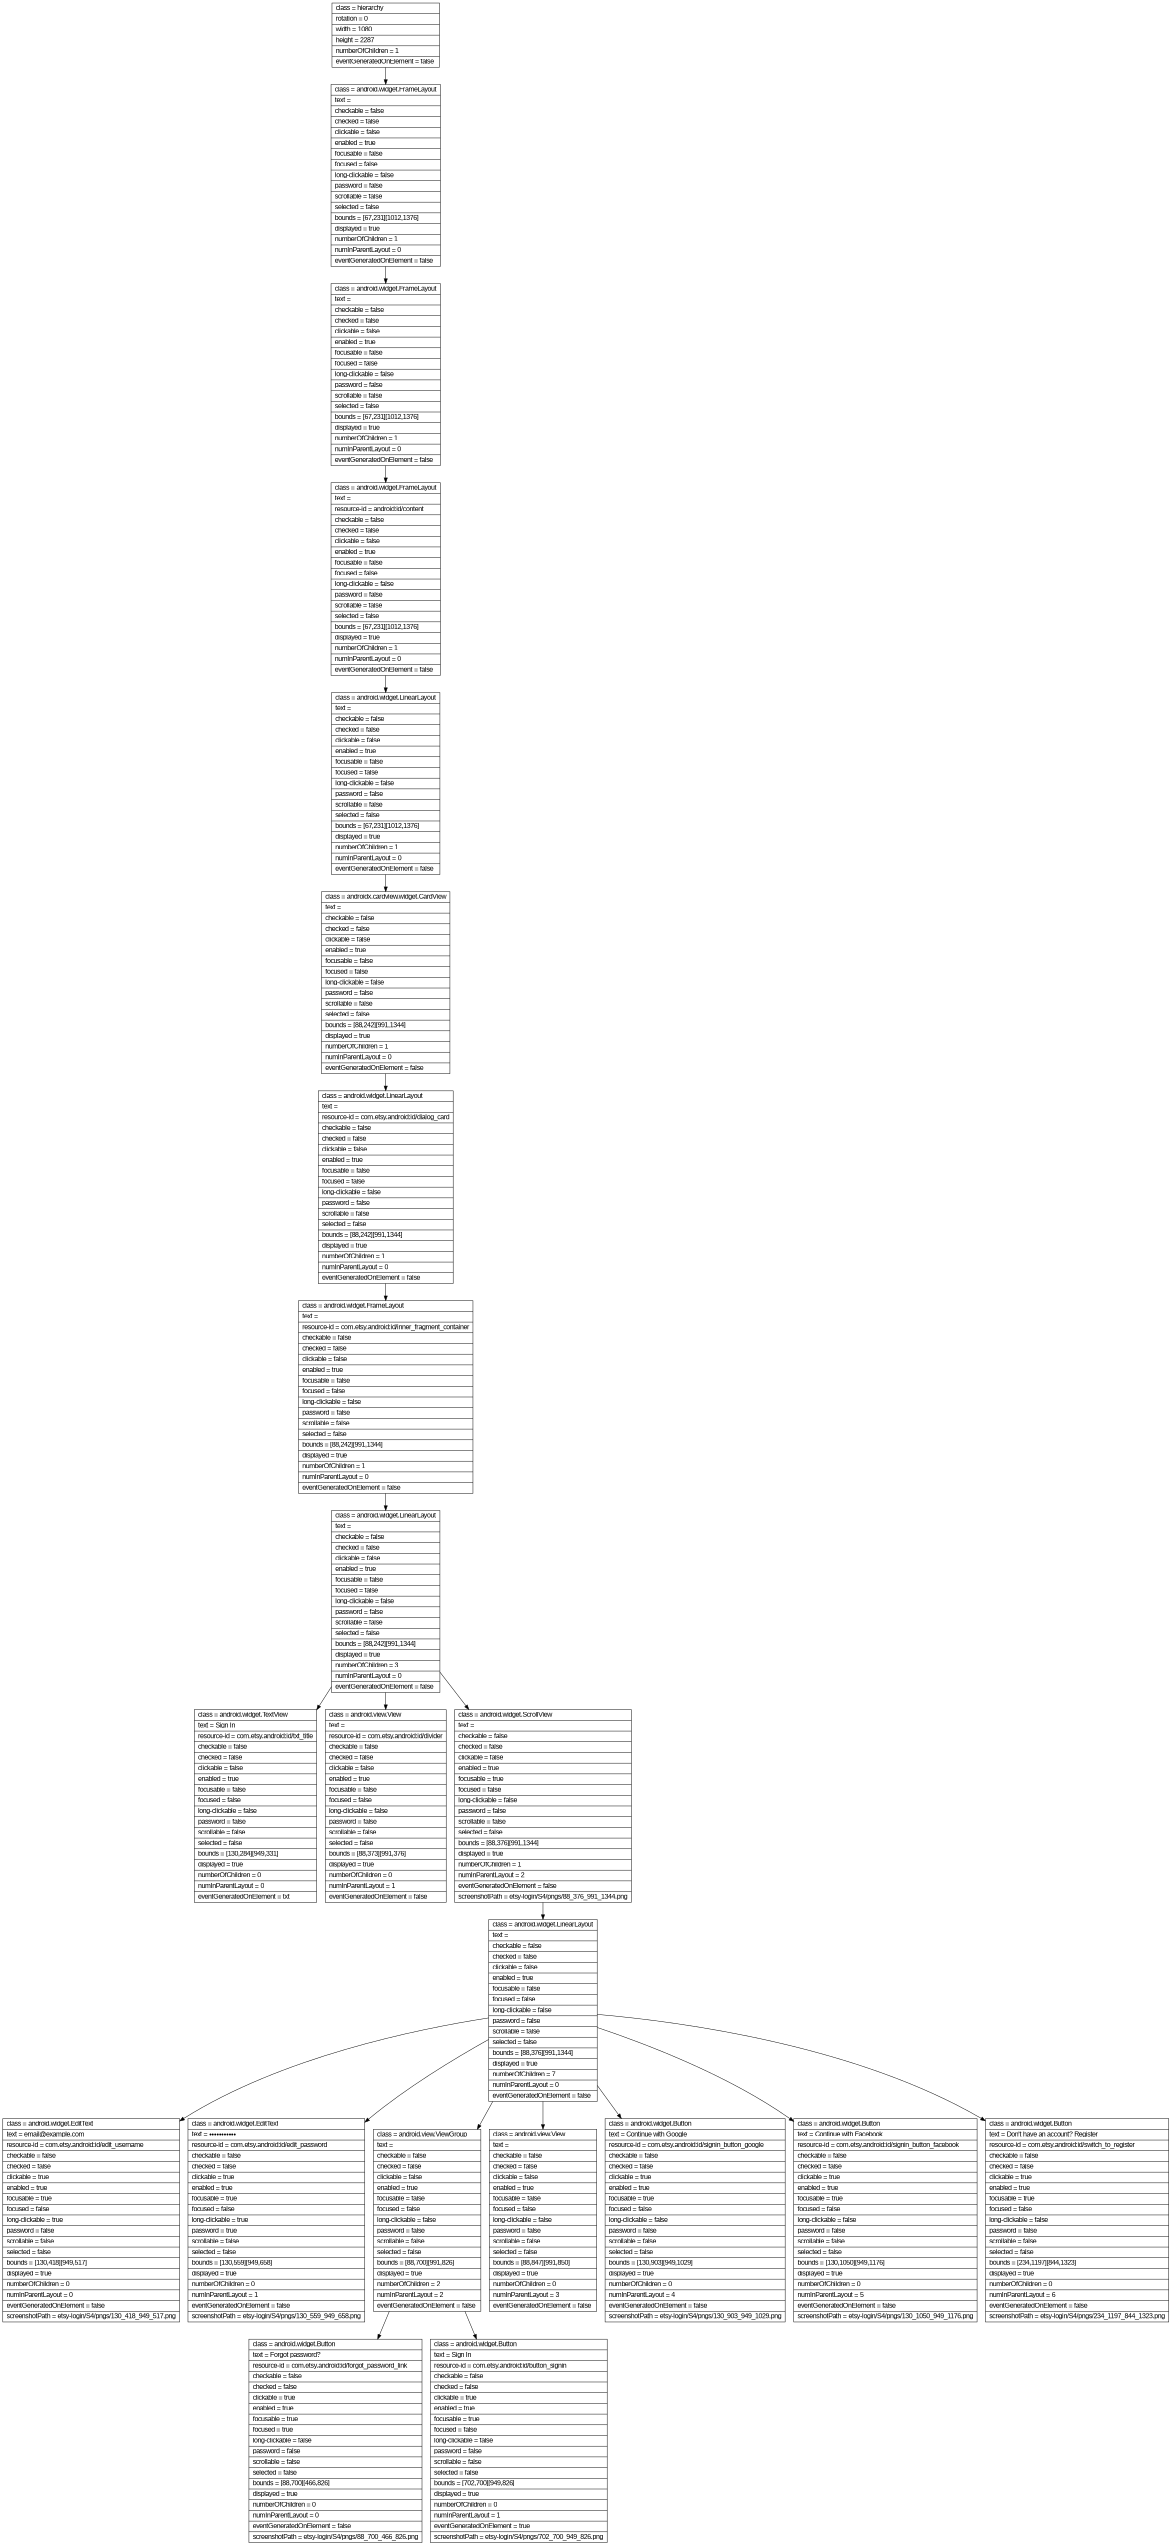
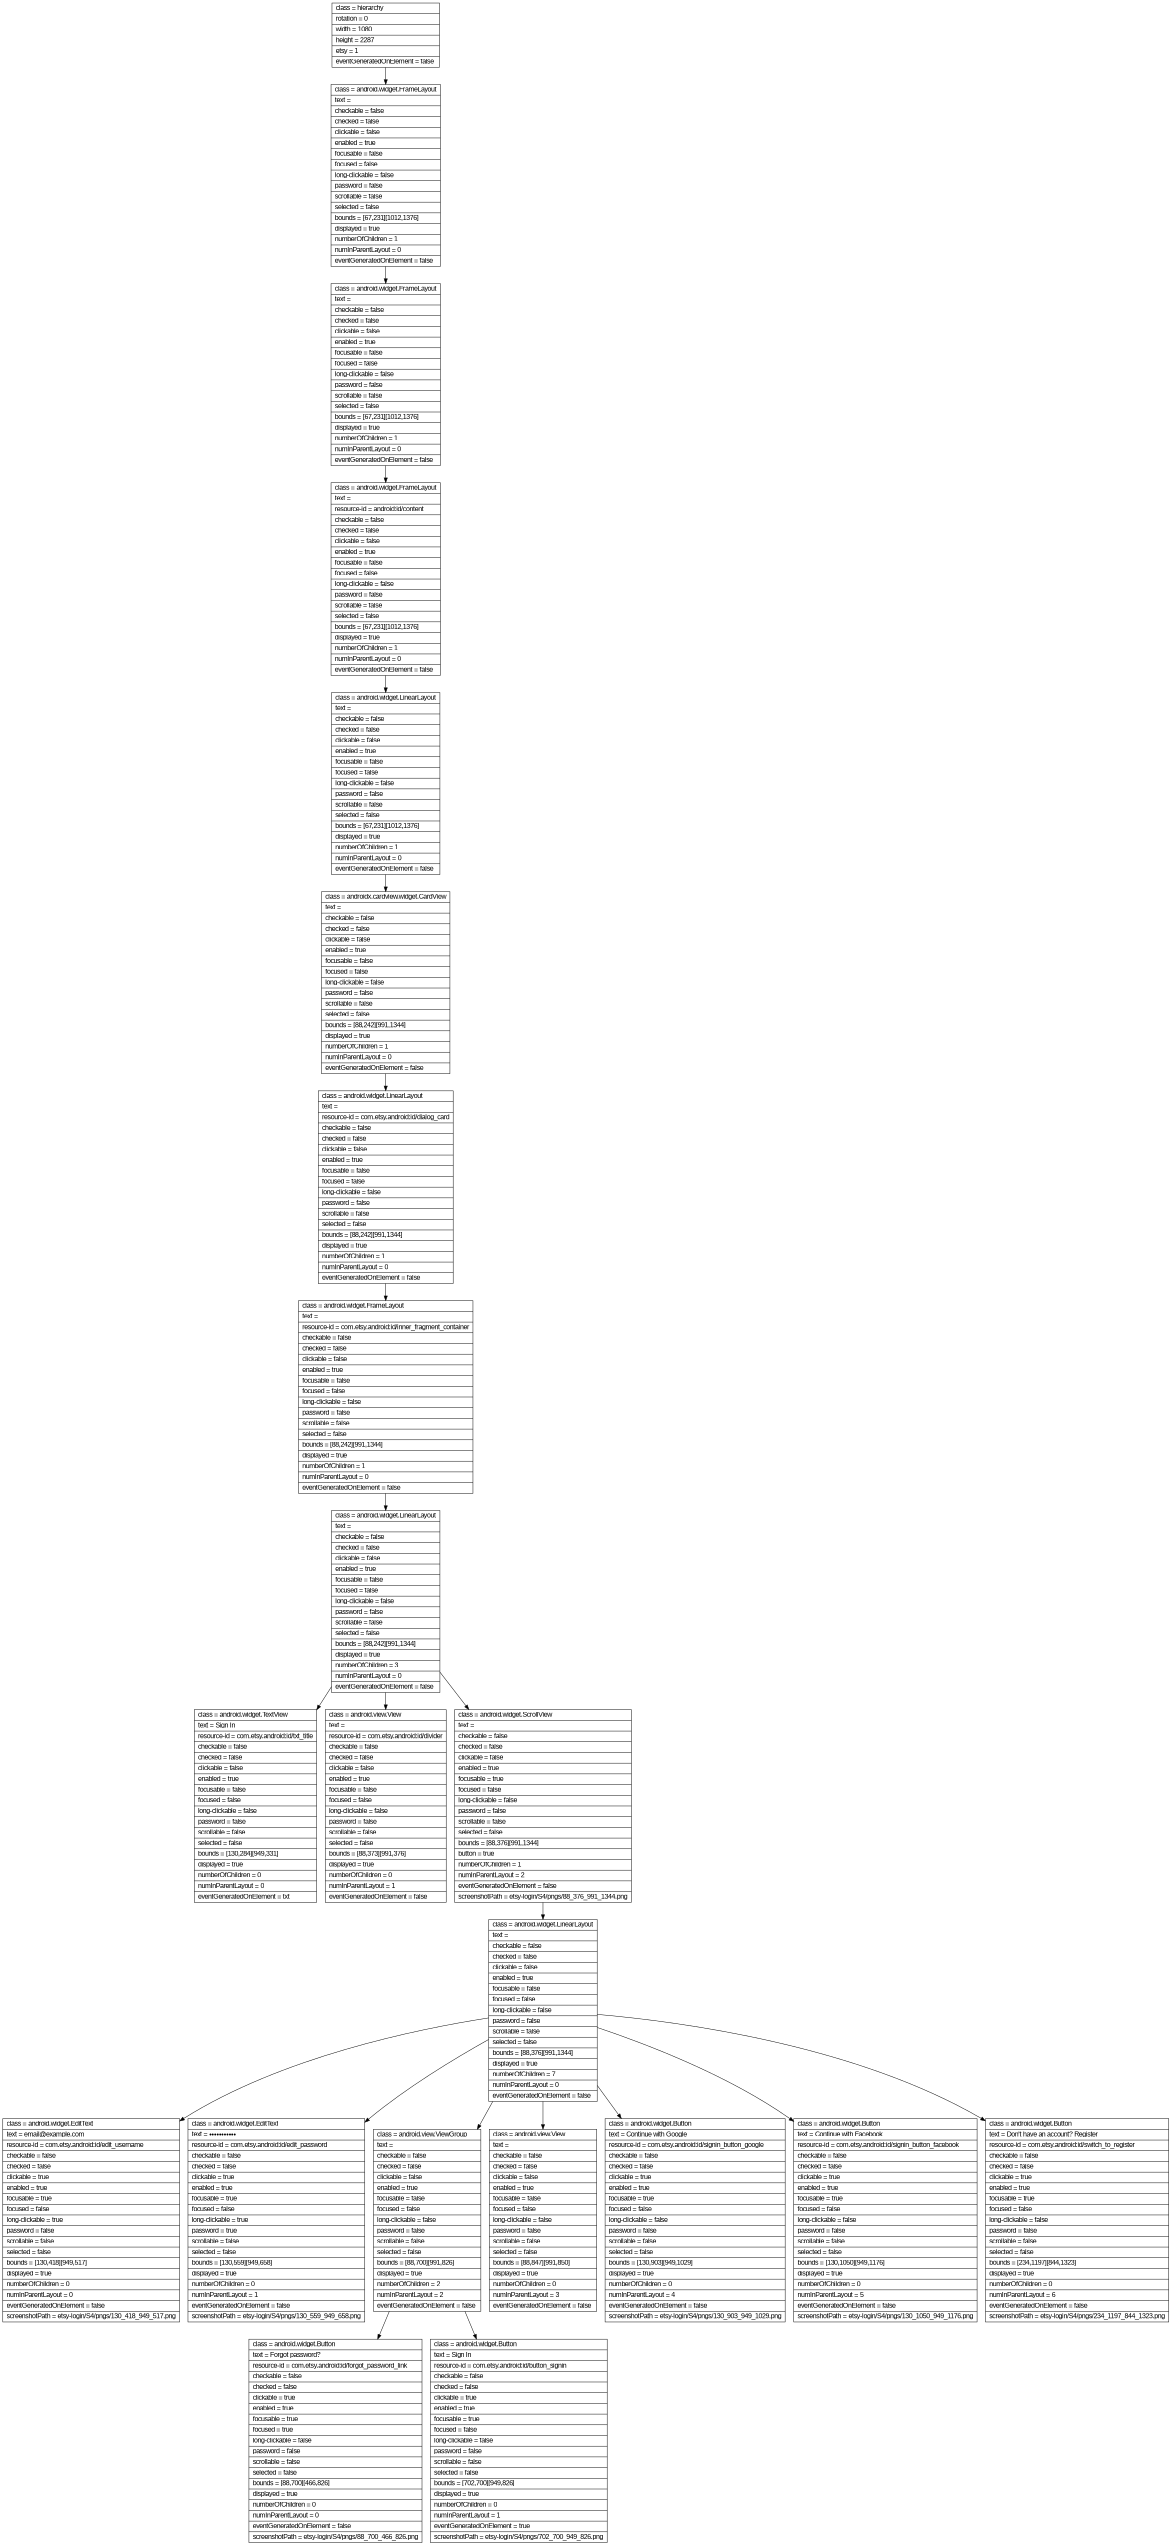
  digraph {
    node [fontname=Arial shape=record]
-   n1 [label="{class = hierarchy\l|rotation = 0\l|width = 1080\l|height = 2287\l|numberOfChildren = 1\l|eventGeneratedOnElement = false \l}"]
+   n1 [label="{class = hierarchy\l|rotation = 0\l|width = 1080\l|height = 2287\l|etsy = 1\l|eventGeneratedOnElement = false \l}"]
    n2 [label="{class = android.widget.FrameLayout\l|text = \l|checkable = false\l|checked = false\l|clickable = false\l|enabled = true\l|focusable = false\l|focused = false\l|long-clickable = false\l|password = false\l|scrollable = false\l|selected = false\l|bounds = [67,231][1012,1376]\l|displayed = true\l|numberOfChildren = 1\l|numInParentLayout = 0\l|eventGeneratedOnElement = false \l}"]
    n3 [label="{class = android.widget.FrameLayout\l|text = \l|checkable = false\l|checked = false\l|clickable = false\l|enabled = true\l|focusable = false\l|focused = false\l|long-clickable = false\l|password = false\l|scrollable = false\l|selected = false\l|bounds = [67,231][1012,1376]\l|displayed = true\l|numberOfChildren = 1\l|numInParentLayout = 0\l|eventGeneratedOnElement = false \l}"]
    n4 [label="{class = android.widget.FrameLayout\l|text = \l|resource-id = android:id/content\l|checkable = false\l|checked = false\l|clickable = false\l|enabled = true\l|focusable = false\l|focused = false\l|long-clickable = false\l|password = false\l|scrollable = false\l|selected = false\l|bounds = [67,231][1012,1376]\l|displayed = true\l|numberOfChildren = 1\l|numInParentLayout = 0\l|eventGeneratedOnElement = false \l}"]
    n5 [label="{class = android.widget.LinearLayout\l|text = \l|checkable = false\l|checked = false\l|clickable = false\l|enabled = true\l|focusable = false\l|focused = false\l|long-clickable = false\l|password = false\l|scrollable = false\l|selected = false\l|bounds = [67,231][1012,1376]\l|displayed = true\l|numberOfChildren = 1\l|numInParentLayout = 0\l|eventGeneratedOnElement = false \l}"]
    n6 [label="{class = androidx.cardview.widget.CardView\l|text = \l|checkable = false\l|checked = false\l|clickable = false\l|enabled = true\l|focusable = false\l|focused = false\l|long-clickable = false\l|password = false\l|scrollable = false\l|selected = false\l|bounds = [88,242][991,1344]\l|displayed = true\l|numberOfChildren = 1\l|numInParentLayout = 0\l|eventGeneratedOnElement = false \l}"]
    n7 [label="{class = android.widget.LinearLayout\l|text = \l|resource-id = com.etsy.android:id/dialog_card\l|checkable = false\l|checked = false\l|clickable = false\l|enabled = true\l|focusable = false\l|focused = false\l|long-clickable = false\l|password = false\l|scrollable = false\l|selected = false\l|bounds = [88,242][991,1344]\l|displayed = true\l|numberOfChildren = 1\l|numInParentLayout = 0\l|eventGeneratedOnElement = false \l}"]
    n8 [label="{class = android.widget.FrameLayout\l|text = \l|resource-id = com.etsy.android:id/inner_fragment_container\l|checkable = false\l|checked = false\l|clickable = false\l|enabled = true\l|focusable = false\l|focused = false\l|long-clickable = false\l|password = false\l|scrollable = false\l|selected = false\l|bounds = [88,242][991,1344]\l|displayed = true\l|numberOfChildren = 1\l|numInParentLayout = 0\l|eventGeneratedOnElement = false \l}"]
    n9 [label="{class = android.widget.LinearLayout\l|text = \l|checkable = false\l|checked = false\l|clickable = false\l|enabled = true\l|focusable = false\l|focused = false\l|long-clickable = false\l|password = false\l|scrollable = false\l|selected = false\l|bounds = [88,242][991,1344]\l|displayed = true\l|numberOfChildren = 3\l|numInParentLayout = 0\l|eventGeneratedOnElement = false \l}"]
    n10 [label="{class = android.widget.TextView\l|text = Sign In\l|resource-id = com.etsy.android:id/txt_title\l|checkable = false\l|checked = false\l|clickable = false\l|enabled = true\l|focusable = false\l|focused = false\l|long-clickable = false\l|password = false\l|scrollable = false\l|selected = false\l|bounds = [130,284][949,331]\l|displayed = true\l|numberOfChildren = 0\l|numInParentLayout = 0\l|eventGeneratedOnElement = txt \l}"]
    n11 [label="{class = android.view.View\l|text = \l|resource-id = com.etsy.android:id/divider\l|checkable = false\l|checked = false\l|clickable = false\l|enabled = true\l|focusable = false\l|focused = false\l|long-clickable = false\l|password = false\l|scrollable = false\l|selected = false\l|bounds = [88,373][991,376]\l|displayed = true\l|numberOfChildren = 0\l|numInParentLayout = 1\l|eventGeneratedOnElement = false \l}"]
-   n12 [label="{class = android.widget.ScrollView\l|text = \l|checkable = false\l|checked = false\l|clickable = false\l|enabled = true\l|focusable = true\l|focused = false\l|long-clickable = false\l|password = false\l|scrollable = false\l|selected = false\l|bounds = [88,376][991,1344]\l|displayed = true\l|numberOfChildren = 1\l|numInParentLayout = 2\l|eventGeneratedOnElement = false \l|screenshotPath = etsy-login/S4/pngs/88_376_991_1344.png\l}"]
+   n12 [label="{class = android.widget.ScrollView\l|text = \l|checkable = false\l|checked = false\l|clickable = false\l|enabled = true\l|focusable = true\l|focused = false\l|long-clickable = false\l|password = false\l|scrollable = false\l|selected = false\l|bounds = [88,376][991,1344]\l|button = true\l|numberOfChildren = 1\l|numInParentLayout = 2\l|eventGeneratedOnElement = false \l|screenshotPath = etsy-login/S4/pngs/88_376_991_1344.png\l}"]
    n13 [label="{class = android.widget.LinearLayout\l|text = \l|checkable = false\l|checked = false\l|clickable = false\l|enabled = true\l|focusable = false\l|focused = false\l|long-clickable = false\l|password = false\l|scrollable = false\l|selected = false\l|bounds = [88,376][991,1344]\l|displayed = true\l|numberOfChildren = 7\l|numInParentLayout = 0\l|eventGeneratedOnElement = false \l}"]
    n14 [label="{class = android.widget.EditText\l|text = email@example.com\l|resource-id = com.etsy.android:id/edit_username\l|checkable = false\l|checked = false\l|clickable = true\l|enabled = true\l|focusable = true\l|focused = false\l|long-clickable = true\l|password = false\l|scrollable = false\l|selected = false\l|bounds = [130,418][949,517]\l|displayed = true\l|numberOfChildren = 0\l|numInParentLayout = 0\l|eventGeneratedOnElement = false \l|screenshotPath = etsy-login/S4/pngs/130_418_949_517.png\l}"]
    n15 [label="{class = android.widget.EditText\l|text = •••••••••••\l|resource-id = com.etsy.android:id/edit_password\l|checkable = false\l|checked = false\l|clickable = true\l|enabled = true\l|focusable = true\l|focused = false\l|long-clickable = true\l|password = true\l|scrollable = false\l|selected = false\l|bounds = [130,559][949,658]\l|displayed = true\l|numberOfChildren = 0\l|numInParentLayout = 1\l|eventGeneratedOnElement = false \l|screenshotPath = etsy-login/S4/pngs/130_559_949_658.png\l}"]
    n16 [label="{class = android.view.ViewGroup\l|text = \l|checkable = false\l|checked = false\l|clickable = false\l|enabled = true\l|focusable = false\l|focused = false\l|long-clickable = false\l|password = false\l|scrollable = false\l|selected = false\l|bounds = [88,700][991,826]\l|displayed = true\l|numberOfChildren = 2\l|numInParentLayout = 2\l|eventGeneratedOnElement = false \l}"]
    n17 [label="{class = android.view.View\l|text = \l|checkable = false\l|checked = false\l|clickable = false\l|enabled = true\l|focusable = false\l|focused = false\l|long-clickable = false\l|password = false\l|scrollable = false\l|selected = false\l|bounds = [88,847][991,850]\l|displayed = true\l|numberOfChildren = 0\l|numInParentLayout = 3\l|eventGeneratedOnElement = false \l}"]
    n18 [label="{class = android.widget.Button\l|text = Continue with Google\l|resource-id = com.etsy.android:id/signin_button_google\l|checkable = false\l|checked = false\l|clickable = true\l|enabled = true\l|focusable = true\l|focused = false\l|long-clickable = false\l|password = false\l|scrollable = false\l|selected = false\l|bounds = [130,903][949,1029]\l|displayed = true\l|numberOfChildren = 0\l|numInParentLayout = 4\l|eventGeneratedOnElement = false \l|screenshotPath = etsy-login/S4/pngs/130_903_949_1029.png\l}"]
    n19 [label="{class = android.widget.Button\l|text = Continue with Facebook\l|resource-id = com.etsy.android:id/signin_button_facebook\l|checkable = false\l|checked = false\l|clickable = true\l|enabled = true\l|focusable = true\l|focused = false\l|long-clickable = false\l|password = false\l|scrollable = false\l|selected = false\l|bounds = [130,1050][949,1176]\l|displayed = true\l|numberOfChildren = 0\l|numInParentLayout = 5\l|eventGeneratedOnElement = false \l|screenshotPath = etsy-login/S4/pngs/130_1050_949_1176.png\l}"]
    n20 [label="{class = android.widget.Button\l|text = Don't have an account? Register\l|resource-id = com.etsy.android:id/switch_to_register\l|checkable = false\l|checked = false\l|clickable = true\l|enabled = true\l|focusable = true\l|focused = false\l|long-clickable = false\l|password = false\l|scrollable = false\l|selected = false\l|bounds = [234,1197][844,1323]\l|displayed = true\l|numberOfChildren = 0\l|numInParentLayout = 6\l|eventGeneratedOnElement = false \l|screenshotPath = etsy-login/S4/pngs/234_1197_844_1323.png\l}"]
    n21 [label="{class = android.widget.Button\l|text = Forgot password?\l|resource-id = com.etsy.android:id/forgot_password_link\l|checkable = false\l|checked = false\l|clickable = true\l|enabled = true\l|focusable = true\l|focused = true\l|long-clickable = false\l|password = false\l|scrollable = false\l|selected = false\l|bounds = [88,700][466,826]\l|displayed = true\l|numberOfChildren = 0\l|numInParentLayout = 0\l|eventGeneratedOnElement = false \l|screenshotPath = etsy-login/S4/pngs/88_700_466_826.png\l}"]
    n22 [label="{class = android.widget.Button\l|text = Sign In\l|resource-id = com.etsy.android:id/button_signin\l|checkable = false\l|checked = false\l|clickable = true\l|enabled = true\l|focusable = true\l|focused = false\l|long-clickable = false\l|password = false\l|scrollable = false\l|selected = false\l|bounds = [702,700][949,826]\l|displayed = true\l|numberOfChildren = 0\l|numInParentLayout = 1\l|eventGeneratedOnElement = true \l|screenshotPath = etsy-login/S4/pngs/702_700_949_826.png\l}"]
    n1 -> n2
    n2 -> n3
    n3 -> n4
    n4 -> n5
    n5 -> n6
    n6 -> n7
    n7 -> n8
    n8 -> n9
    n9 -> n10
    n9 -> n11
    n9 -> n12
    n12 -> n13
    n13 -> n14
    n13 -> n15
    n13 -> n16
    n13 -> n17
    n13 -> n18
    n13 -> n19
    n13 -> n20
    n16 -> n21
    n16 -> n22
  }
